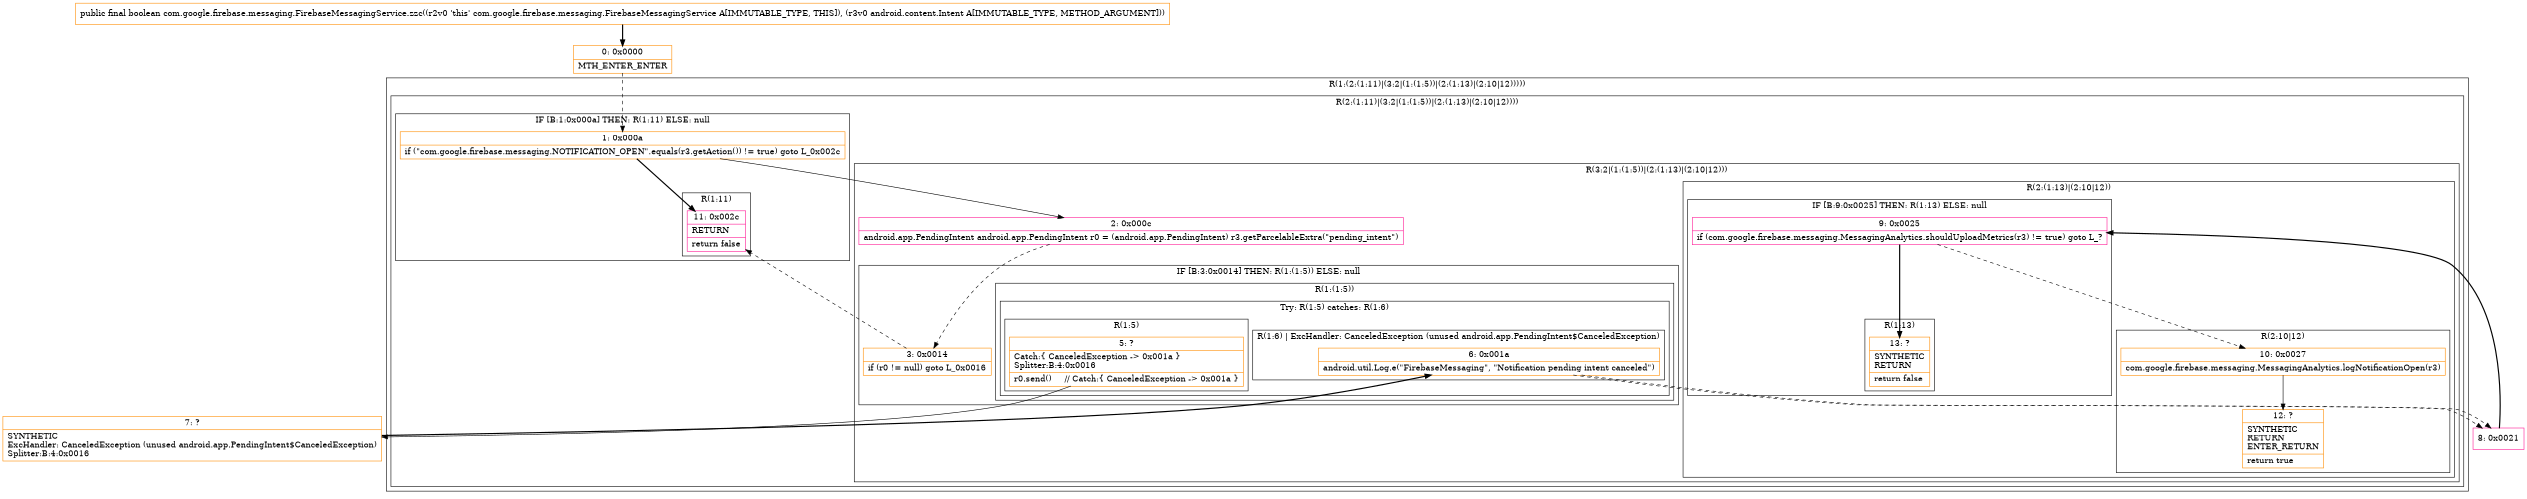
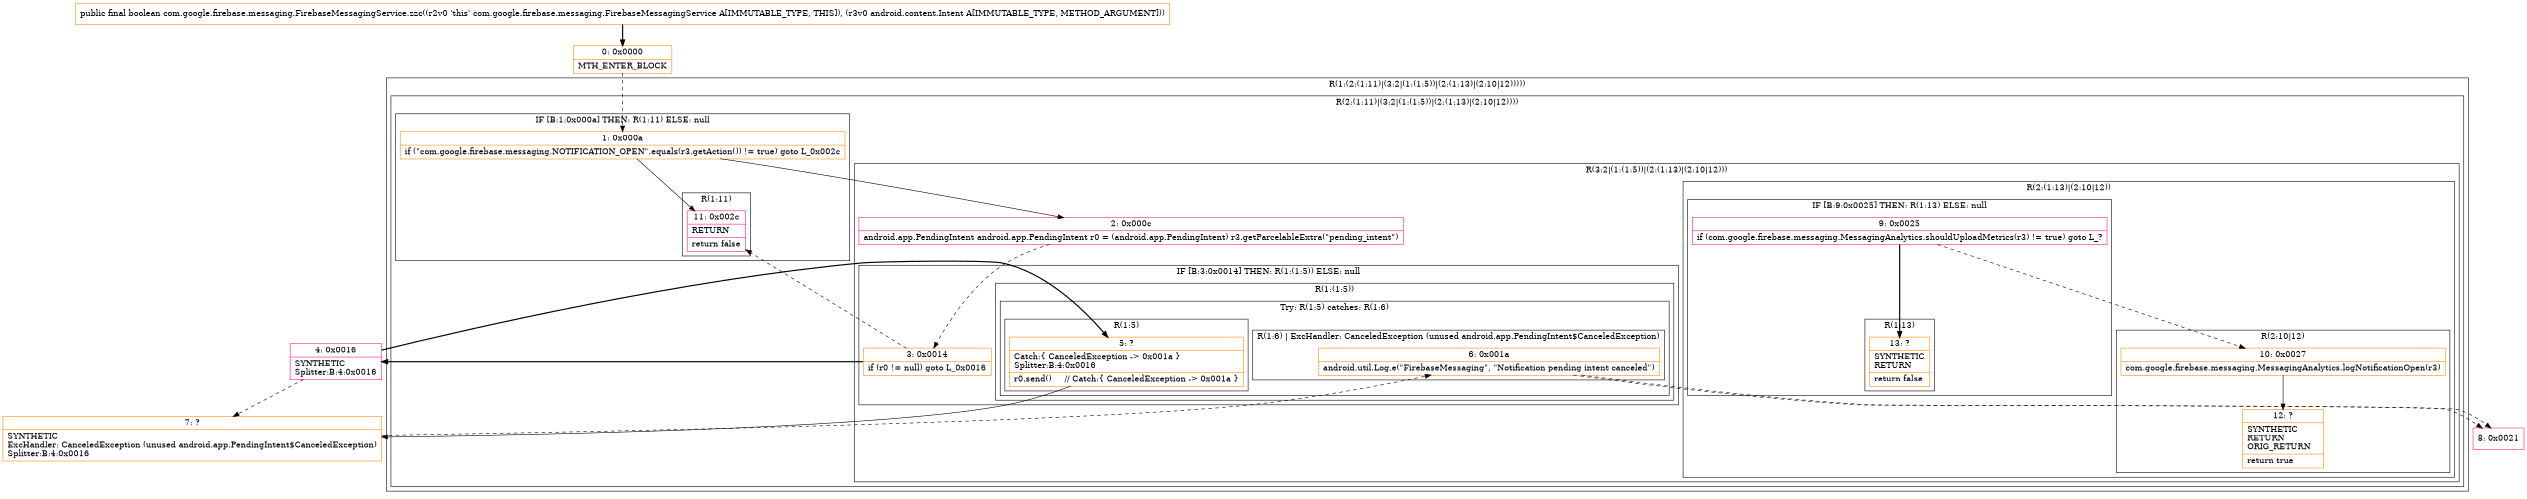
  digraph {
    node [color=darkorange shape=record]
    edge [style=dashed]
    n1 [color=deeppink label="{11\:\ 0x002c|RETURN\l|return false\l}"]
    n2 [label="{1\:\ 0x000a|if (\"com.google.firebase.messaging.NOTIFICATION_OPEN\".equals(r3.getAction()) != true) goto L_0x002c\l}"]
    n3 [label="{5\:\ ?|Catch:\{ CanceledException \-\> 0x001a \}\lSplitter:B:4:0x0016\l|r0.send()     \/\/ Catch:\{ CanceledException \-\> 0x001a \}\l}"]
    n4 [label="{6\:\ 0x001a|android.util.Log.e(\"FirebaseMessaging\", \"Notification pending intent canceled\")\l}"]
    n5 [label="{3\:\ 0x0014|if (r0 != null) goto L_0x0016\l}"]
    n6 [label="{13\:\ ?|SYNTHETIC\lRETURN\l|return false\l}"]
    n7 [color=deeppink label="{9\:\ 0x0025|if (com.google.firebase.messaging.MessagingAnalytics.shouldUploadMetrics(r3) != true) goto L_?\l}"]
    n8 [label="{10\:\ 0x0027|com.google.firebase.messaging.MessagingAnalytics.logNotificationOpen(r3)\l}"]
-   n9 [label="{12\:\ ?|SYNTHETIC\lRETURN\lENTER_RETURN\l|return true\l}"]
+   n9 [label="{12\:\ ?|SYNTHETIC\lRETURN\lORIG_RETURN\l|return true\l}"]
    n10 [color=deeppink label="{2\:\ 0x000c|android.app.PendingIntent android.app.PendingIntent r0 = (android.app.PendingIntent) r3.getParcelableExtra(\"pending_intent\")\l}"]
    n11 [label="{7\:\ ?|SYNTHETIC\lExcHandler: CanceledException (unused android.app.PendingIntent$CanceledException)\lSplitter:B:4:0x0016\l}"]
    n12 [color=deeppink label="{8\:\ 0x0021}"]
-   n14 [label="{0\:\ 0x0000|MTH_ENTER_ENTER\l}"]
+   n13 [color=deeppink label="{4\:\ 0x0016|SYNTHETIC\lSplitter:B:4:0x0016\l}"]
+   n14 [label="{0\:\ 0x0000|MTH_ENTER_BLOCK\l}"]
    n15 [label="{public final boolean com.google.firebase.messaging.FirebaseMessagingService.zzc((r2v0 'this' com.google.firebase.messaging.FirebaseMessagingService A[IMMUTABLE_TYPE, THIS]), (r3v0 android.content.Intent A[IMMUTABLE_TYPE, METHOD_ARGUMENT])) }"]
    subgraph cluster_1 {
      label="R(1:(2:(1:11)|(3:2|(1:(1:5))|(2:(1:13)|(2:10|12)))))"
      subgraph cluster_2 {
        label="R(2:(1:11)|(3:2|(1:(1:5))|(2:(1:13)|(2:10|12))))"
        subgraph cluster_3 {
          label="IF [B:1:0x000a] THEN: R(1:11) ELSE: null"
          n2
          subgraph cluster_4 {
            label="R(1:11)"
            n1
          }
        }
        subgraph cluster_5 {
          label="R(3:2|(1:(1:5))|(2:(1:13)|(2:10|12)))"
          n10
          subgraph cluster_6 {
            label="IF [B:3:0x0014] THEN: R(1:(1:5)) ELSE: null"
            n5
            subgraph cluster_7 {
              label="R(1:(1:5))"
              subgraph cluster_8 {
                label="Try: R(1:5) catches: R(1:6)"
                subgraph cluster_9 {
                  label="R(1:5)"
                  n3
                }
                subgraph cluster_10 {
                  label="R(1:6) | ExcHandler: CanceledException (unused android.app.PendingIntent$CanceledException)\l"
                  n4
                }
              }
            }
          }
          subgraph cluster_11 {
            label="R(2:(1:13)|(2:10|12))"
            subgraph cluster_12 {
              label="IF [B:9:0x0025] THEN: R(1:13) ELSE: null"
              n7
              subgraph cluster_13 {
                label="R(1:13)"
                n6
              }
            }
            subgraph cluster_14 {
              label="R(2:10|12)"
              n8
              n9
            }
          }
        }
      }
    }
    subgraph cluster_15 {
      label="R(1:6) | ExcHandler: CanceledException (unused android.app.PendingIntent$CanceledException)\l"
    }
-   n2 -> n1 [style=bold]
+   n2 -> n1 [style=solid]
    n2 -> n10 [style=solid]
    n3 -> n11 [style=solid]
    n4 -> n12
    n4 -> n12
    n5 -> n1
+   n5 -> n13 [style=bold]
    n7 -> n6 [style=bold]
    n7 -> n8
    n8 -> n9 [style=solid]
    n10 -> n5
-   n11 -> n4 [style=bold]
-   n12 -> n7 [style=bold]
+   n11 -> n4
+   n13 -> n3 [style=bold]
+   n13 -> n11
    n14 -> n2
    n15 -> n14 [style=bold]
  }
